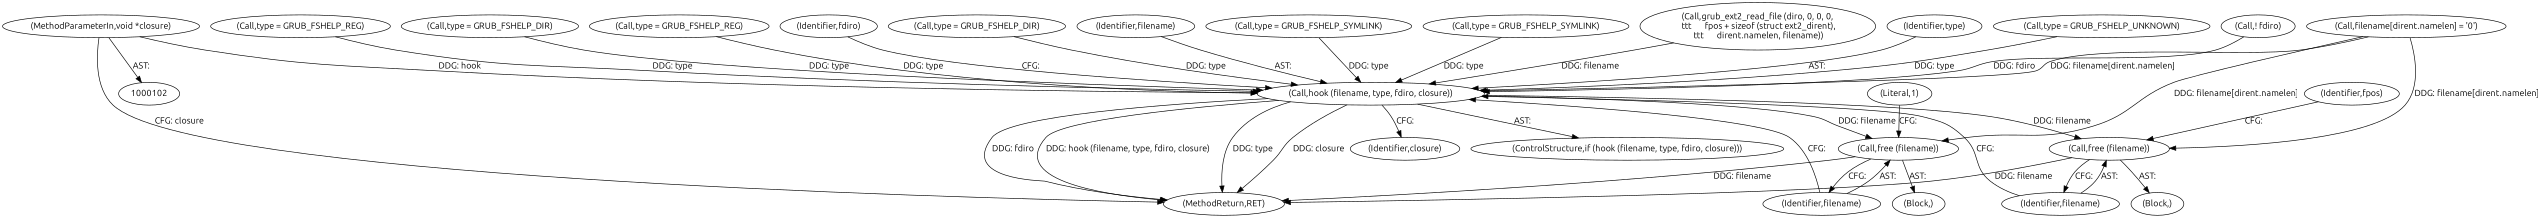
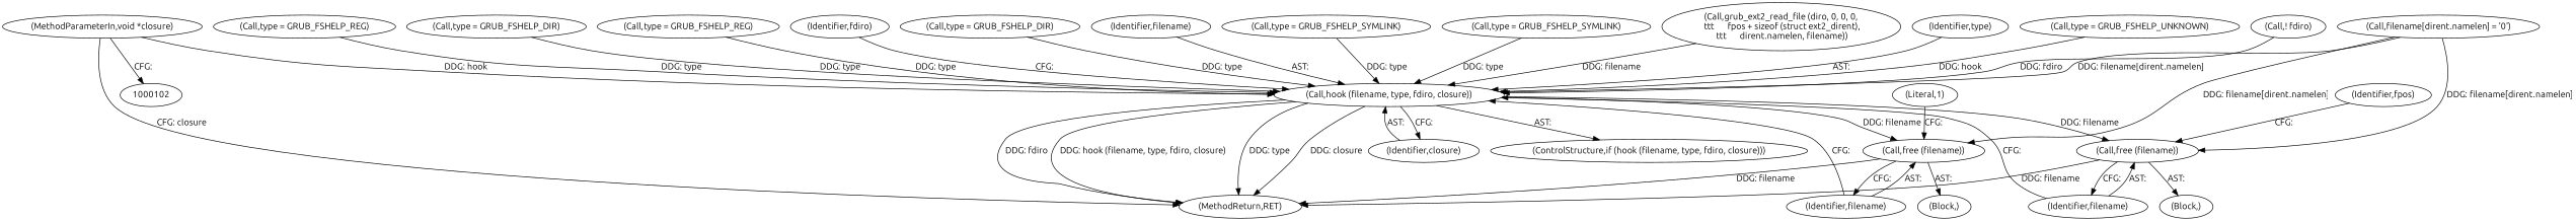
  digraph {
    fontname=Ubuntu
    node [fontname=Ubuntu]
    edge [fontname=Ubuntu]
    n1 [label="(MethodParameterIn,void *closure)"]
    n2 [label="(Call,hook (filename, type, fdiro, closure))"]
    n3 [label="(MethodReturn,RET)"]
    1000102
    n5 [label="(Call,free (filename))"]
    n6 [label="(Call,free (filename))"]
    n7 [label="(Identifier,closure)"]
    n8 [label="(ControlStructure,if (hook (filename, type, fdiro, closure)))"]
    n9 [label="(Block,)"]
    n10 [label="(Identifier,filename)"]
    n11 [label="(Block,)"]
    n12 [label="(Identifier,filename)"]
    n13 [label="(Identifier,fdiro)"]
    n14 [label="(Call,type = GRUB_FSHELP_DIR)"]
    n15 [label="(Identifier,filename)"]
    n16 [label="(Call,type = GRUB_FSHELP_SYMLINK)"]
    n17 [label="(Call,filename[dirent.namelen] = '\0')"]
    n18 [label="(Call,type = GRUB_FSHELP_SYMLINK)"]
    n19 [label="(Call,grub_ext2_read_file (diro, 0, 0, 0,\n \t\t\t       fpos + sizeof (struct ext2_dirent),\n \t\t\t       dirent.namelen, filename))"]
    n20 [label="(Identifier,type)"]
    n21 [label="(Call,type = GRUB_FSHELP_UNKNOWN)"]
    n22 [label="(Call,! fdiro)"]
    n23 [label="(Identifier,fpos)"]
    n24 [label="(Call,type = GRUB_FSHELP_REG)"]
    n25 [label="(Literal,1)"]
    n26 [label="(Call,type = GRUB_FSHELP_DIR)"]
    n27 [label="(Call,type = GRUB_FSHELP_REG)"]
    n1 -> n2 [label="DDG: hook"]
    n1 -> n3 [label="CFG: closure"]
-   n1 -> 1000102 [label="AST: "]
+   n1 -> 1000102 [label="CFG: "]
    n2 -> n3 [label="DDG: hook (filename, type, fdiro, closure)"]
    n2 -> n3 [label="DDG: fdiro"]
    n2 -> n3 [label="DDG: type"]
    n2 -> n3 [label="DDG: closure"]
    n2 -> n5 [label="DDG: filename"]
    n2 -> n6 [label="DDG: filename"]
    n2 -> n7 [label="CFG: "]
    n2 -> n8 [label="AST: "]
    n5 -> n3 [label="DDG: filename"]
    n5 -> n9 [label="AST: "]
    n5 -> n10 [label="CFG: "]
    n6 -> n3 [label="DDG: filename"]
    n6 -> n11 [label="AST: "]
    n6 -> n12 [label="CFG: "]
+   n7 -> n2 [label="AST: "]
    n10 -> n2 [label="CFG: "]
    n10 -> n5 [label="AST: "]
    n12 -> n2 [label="CFG: "]
    n12 -> n6 [label="AST: "]
    n13 -> n2 [label="CFG: "]
    n14 -> n2 [label="DDG: type"]
    n15 -> n2 [label="AST: "]
    n16 -> n2 [label="DDG: type"]
    n17 -> n2 [label="DDG: filename[dirent.namelen]"]
    n17 -> n5 [label="DDG: filename[dirent.namelen]"]
    n17 -> n6 [label="DDG: filename[dirent.namelen]"]
    n18 -> n2 [label="DDG: type"]
    n19 -> n2 [label="DDG: filename"]
    n20 -> n2 [label="AST: "]
-   n21 -> n2 [label="DDG: type"]
+   n21 -> n2 [label="DDG: hook"]
    n22 -> n2 [label="DDG: fdiro"]
    n23 -> n6 [label="CFG: "]
    n24 -> n2 [label="DDG: type"]
    n25 -> n5 [label="CFG: "]
    n26 -> n2 [label="DDG: type"]
    n27 -> n2 [label="DDG: type"]
  }
